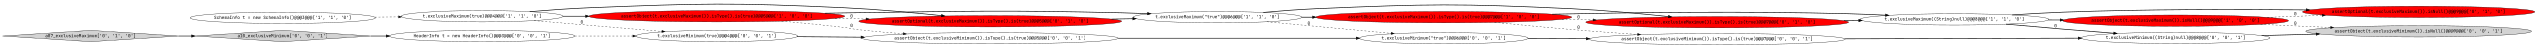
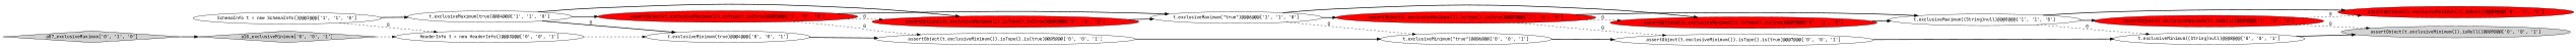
  digraph {
    fontname="JetBrains Mono"
    rankdir=LR
    node [fillcolor=white fontname="JetBrains Mono" shape=ellipse style=filled]
    edge [fontname="JetBrains Mono" style=bold]
    n1 [label="t.exclusiveMaximum(true)@@@4@@@['1', '1', '0']"]
    n2 [fillcolor=red label="assertObject(t.exclusiveMaximum()).isType().is(true)@@@5@@@['1', '0', '0']"]
    n3 [label="t.exclusiveMinimum(true)@@@4@@@['0', '0', '1']"]
    n4 [fillcolor=red label="assertOptional(t.exclusiveMaximum()).isType().is(true)@@@5@@@['0', '1', '0']"]
    n5 [label="assertObject(t.exclusiveMinimum()).isType().is(true)@@@5@@@['0', '0', '1']"]
    n6 [label="t.exclusiveMaximum(\"true\")@@@6@@@['1', '1', '0']"]
    n7 [label="t.exclusiveMinimum(\"true\")@@@6@@@['0', '0', '1']"]
    n8 [label="assertObject(t.exclusiveMinimum()).isType().is(true)@@@7@@@['0', '0', '1']"]
    n9 [label="t.exclusiveMinimum((String)null)@@@8@@@['0', '0', '1']"]
    n10 [fillcolor=red label="assertObject(t.exclusiveMaximum()).isType().is(true)@@@7@@@['1', '0', '0']"]
    n11 [fillcolor=red label="assertOptional(t.exclusiveMaximum()).isType().is(true)@@@7@@@['0', '1', '0']"]
    n12 [fillcolor=red label="assertObject(t.exclusiveMaximum()).isNull()@@@9@@@['1', '0', '0']"]
    n13 [fillcolor=red label="assertOptional(t.exclusiveMaximum()).isNull()@@@9@@@['0', '1', '0']"]
    n14 [fillcolor=lightgray label="assertObject(t.exclusiveMinimum()).isNull()@@@9@@@['0', '0', '1']"]
    n15 [label="HeaderInfo t = new HeaderInfo()@@@3@@@['0', '0', '1']"]
    n16 [label="t.exclusiveMaximum((String)null)@@@8@@@['1', '1', '0']"]
    n17 [fillcolor=lightgray label="a10_exclusiveMinimum['0', '0', '1']" shape=diamond]
    n18 [fillcolor=lightgray label="a07_exclusiveMaximum['0', '1', '0']" shape=diamond]
    n19 [label="SchemaInfo t = new SchemaInfo()@@@3@@@['1', '1', '0']"]
    n1 -> n2
-   n1 -> n3 [label=0 style=dashed]
+   n1 -> n3 [label=0]
    n1 -> n4
    n2 -> n4 [label=0 style=dashed]
    n2 -> n5 [label=0 style=dashed]
    n2 -> n6
    n3 -> n5
    n4 -> n6
    n5 -> n7
    n6 -> n7 [label=0 style=dashed]
    n6 -> n10
    n6 -> n11
    n7 -> n8
    n8 -> n9
    n9 -> n14
    n10 -> n8 [label=0 style=dashed]
    n10 -> n11 [label=0 style=dashed]
    n10 -> n16
    n11 -> n16
    n12 -> n13 [label=0 style=dashed]
    n12 -> n14 [label=0 style=dashed]
    n15 -> n3 [style=dashed]
-   n16 -> n9 [label=0]
+   n16 -> n9 [label=0 style=dashed]
    n16 -> n12
    n16 -> n13
-   n17 -> n15
+   n17 -> n15 [style=dashed]
    n18 -> n17
-   n19 -> n1 [style=dashed]
+   n19 -> n1
+   n19 -> n15 [label=0 style=dashed]
  }
